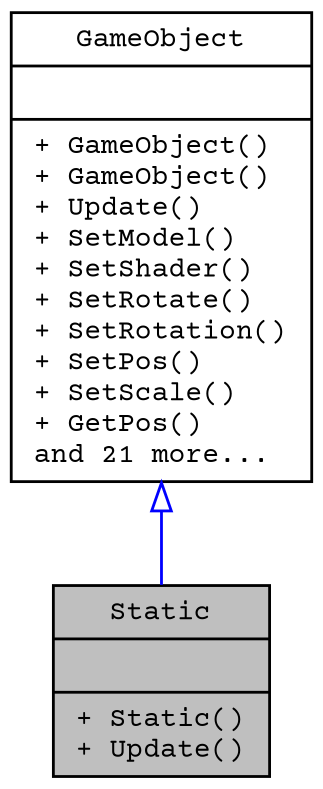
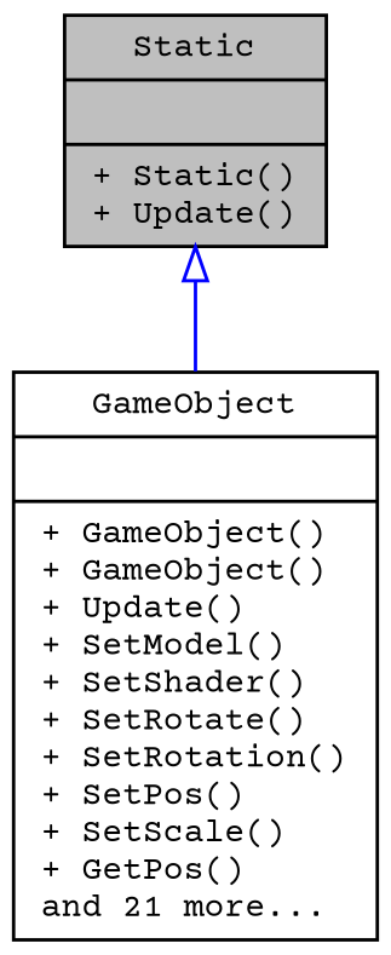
  digraph {
    fontname="Courier Prime"
    node [color=black fontname="Courier Prime" fontsize=10 shape=record style=filled]
    n1 [fillcolor=grey75 fontcolor=black height=0.2 label="{Static\n||+ Static()\l+ Update()\l}" width=0.4]
    n2 [fillcolor=white height=0.2 label="{GameObject\n||+ GameObject()\l+ GameObject()\l+ Update()\l+ SetModel()\l+ SetShader()\l+ SetRotate()\l+ SetRotation()\l+ SetPos()\l+ SetScale()\l+ GetPos()\land 21 more...\l}" width=0.4]
-   n2 -> n1 [arrowtail=onormal color=blue dir=back fontname="Courier Prime" fontsize=10 labelfontname=Helvetica labelfontsize=10 style=solid]
+   n1 -> n2 [arrowtail=onormal color=blue dir=back fontname="Courier Prime" fontsize=10 labelfontname=Helvetica labelfontsize=10 style=solid]
  }
